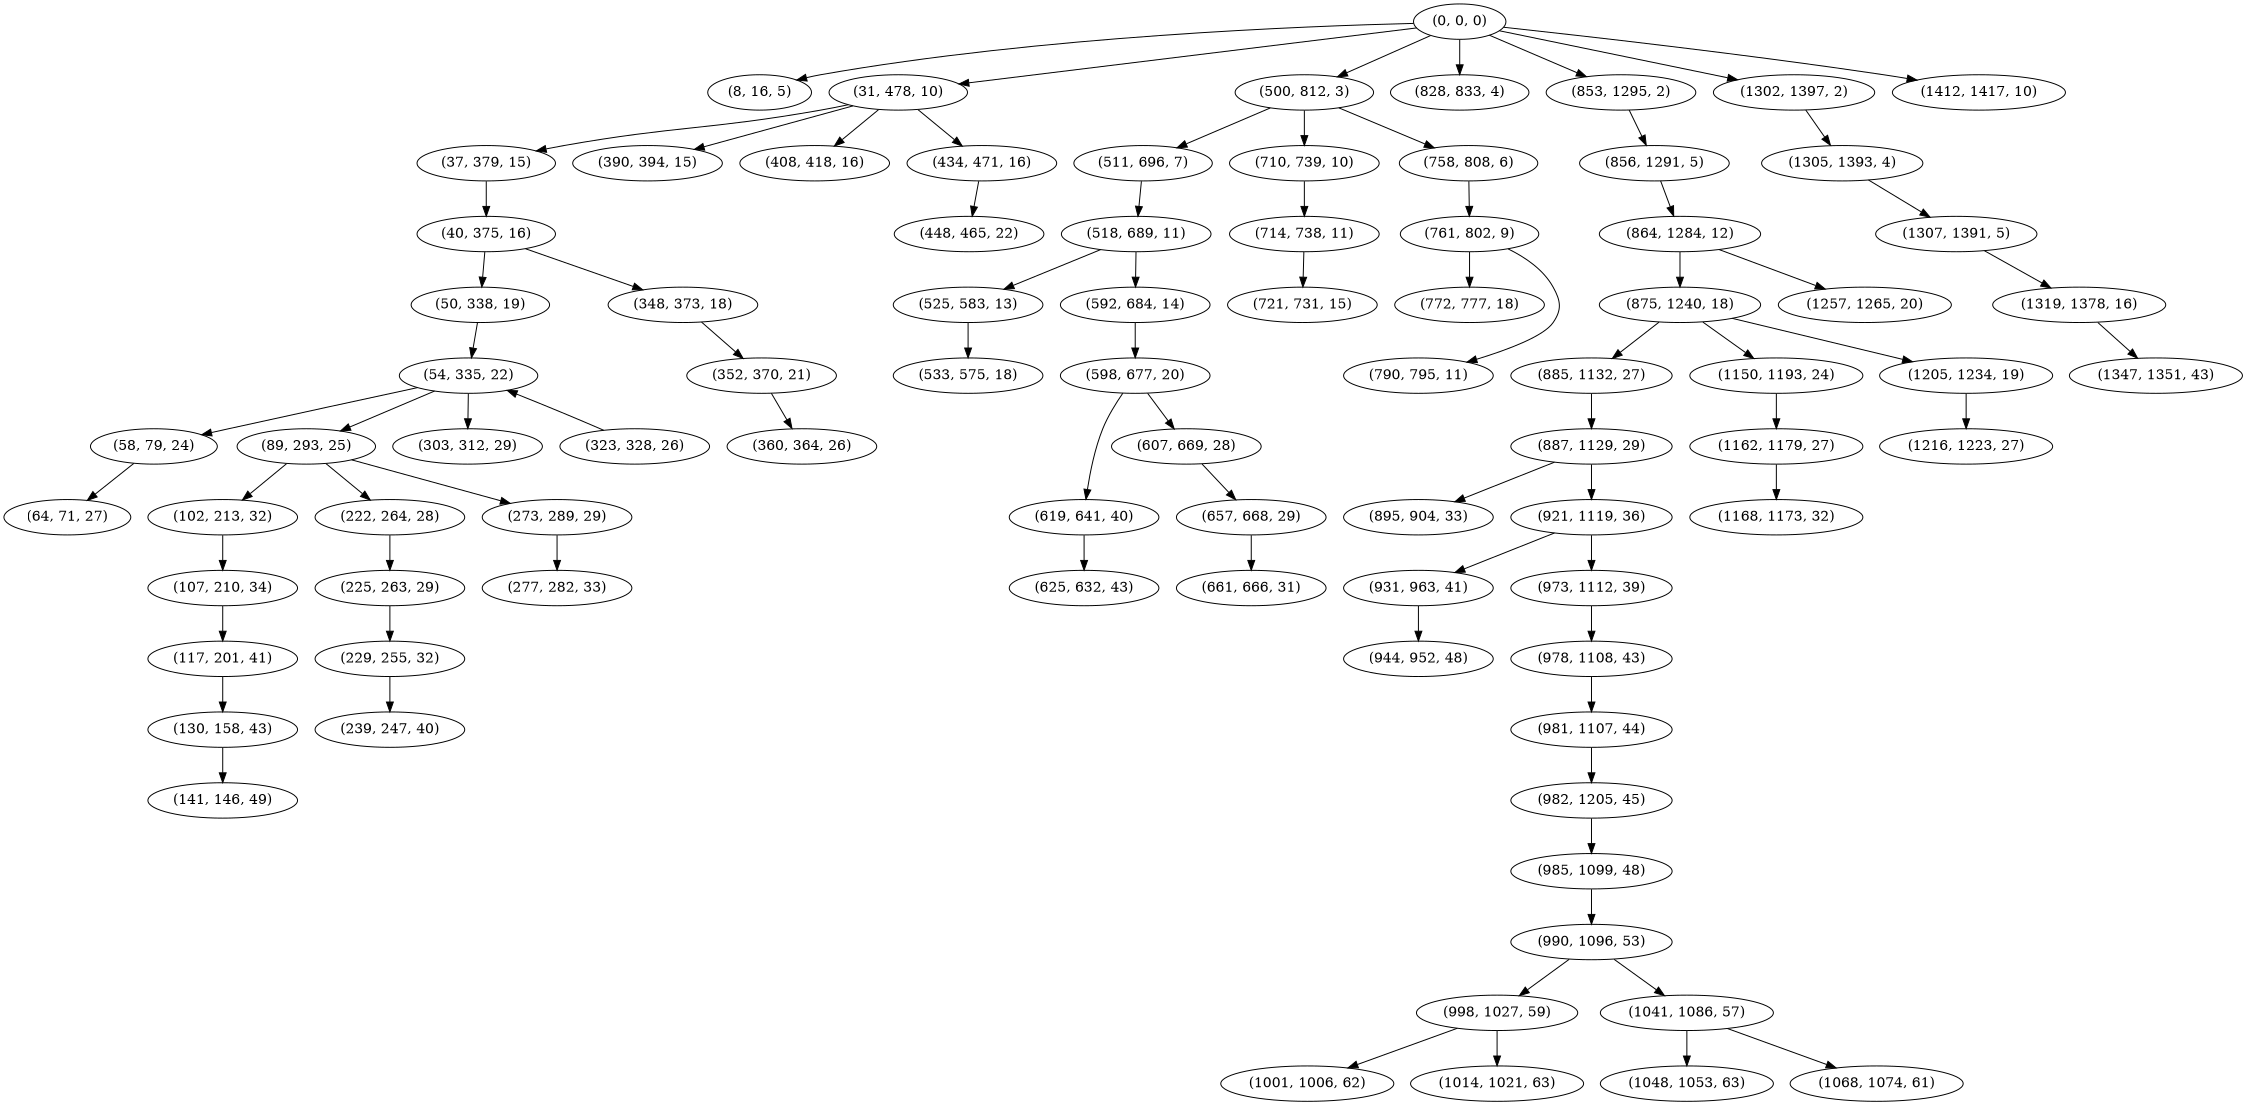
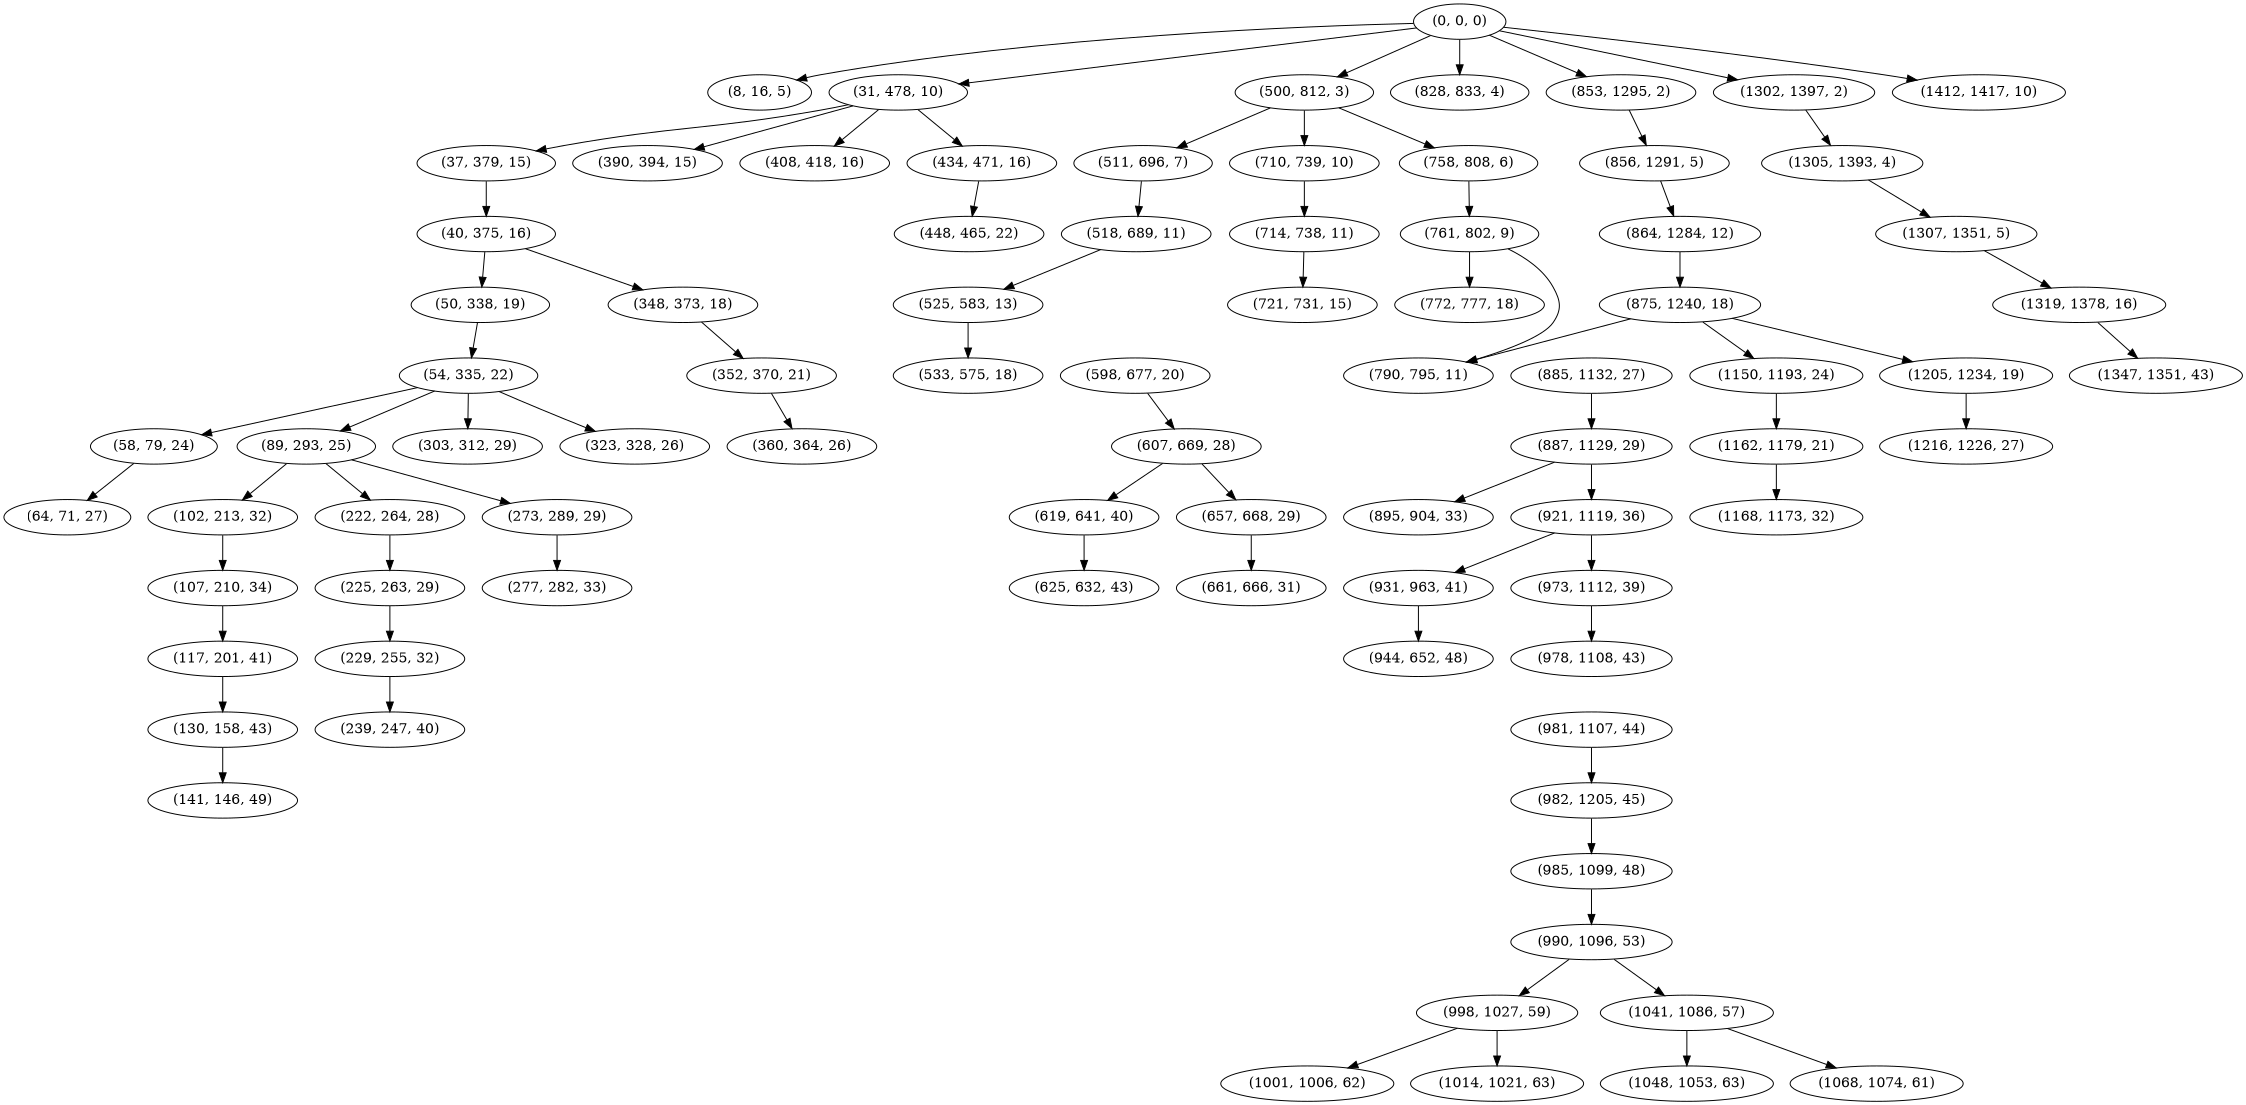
  digraph {
    "(0, 0, 0)"
    "(8, 16, 5)"
    "(31, 478, 10)"
    "(500, 812, 3)"
    "(828, 833, 4)"
    "(853, 1295, 2)"
    "(1302, 1397, 2)"
    "(1412, 1417, 10)"
    "(37, 379, 15)"
    "(390, 394, 15)"
    "(408, 418, 16)"
    "(434, 471, 16)"
    "(511, 696, 7)"
    "(710, 739, 10)"
    "(758, 808, 6)"
    "(856, 1291, 5)"
    "(1305, 1393, 4)"
    "(40, 375, 16)"
    "(448, 465, 22)"
    "(50, 338, 19)"
    "(348, 373, 18)"
    "(54, 335, 22)"
    "(352, 370, 21)"
    "(58, 79, 24)"
    "(89, 293, 25)"
    "(303, 312, 29)"
    "(323, 328, 26)"
    "(64, 71, 27)"
    "(102, 213, 32)"
    "(222, 264, 28)"
    "(273, 289, 29)"
    "(107, 210, 34)"
    "(225, 263, 29)"
    "(277, 282, 33)"
    "(117, 201, 41)"
    "(130, 158, 43)"
    "(141, 146, 49)"
    "(229, 255, 32)"
    "(239, 247, 40)"
    "(360, 364, 26)"
    "(518, 689, 11)"
    "(714, 738, 11)"
    "(761, 802, 9)"
    "(525, 583, 13)"
-   "(592, 684, 14)"
    "(533, 575, 18)"
    "(598, 677, 20)"
    "(607, 669, 28)"
    "(619, 641, 40)"
    "(657, 668, 29)"
    "(625, 632, 43)"
    "(661, 666, 31)"
    "(721, 731, 15)"
    "(772, 777, 18)"
    "(790, 795, 11)"
    "(864, 1284, 12)"
    "(875, 1240, 18)"
-   "(1257, 1265, 20)"
    "(885, 1132, 27)"
    "(1150, 1193, 24)"
    "(1205, 1234, 19)"
    "(887, 1129, 29)"
-   "(1162, 1179, 27)"
-   "(1216, 1223, 27)"
+   "(1162, 1179, 27)" [label="(1162, 1179, 21)"]
+   "(1216, 1223, 27)" [label="(1216, 1226, 27)"]
    "(895, 904, 33)"
    "(921, 1119, 36)"
    "(931, 963, 41)"
    "(973, 1112, 39)"
-   "(944, 952, 48)"
+   "(944, 952, 48)" [label="(944, 652, 48)"]
    "(978, 1108, 43)"
    "(981, 1107, 44)"
    n72 [label="(982, 1205, 45)"]
    "(985, 1099, 48)"
    n74 [label="(990, 1096, 53)"]
    "(998, 1027, 59)"
    "(1041, 1086, 57)"
    "(1001, 1006, 62)"
    "(1014, 1021, 63)"
    "(1048, 1053, 63)"
    "(1068, 1074, 61)"
    "(1168, 1173, 32)"
-   "(1307, 1391, 5)"
+   "(1307, 1391, 5)" [label="(1307, 1351, 5)"]
    "(1319, 1378, 16)"
    "(1347, 1351, 43)"
    "(0, 0, 0)" -> "(8, 16, 5)"
    "(0, 0, 0)" -> "(31, 478, 10)"
    "(0, 0, 0)" -> "(500, 812, 3)"
    "(0, 0, 0)" -> "(828, 833, 4)"
    "(0, 0, 0)" -> "(853, 1295, 2)"
    "(0, 0, 0)" -> "(1302, 1397, 2)"
    "(0, 0, 0)" -> "(1412, 1417, 10)"
    "(31, 478, 10)" -> "(37, 379, 15)"
    "(31, 478, 10)" -> "(390, 394, 15)"
    "(31, 478, 10)" -> "(408, 418, 16)"
    "(31, 478, 10)" -> "(434, 471, 16)"
    "(500, 812, 3)" -> "(511, 696, 7)"
    "(500, 812, 3)" -> "(710, 739, 10)"
    "(500, 812, 3)" -> "(758, 808, 6)"
    "(853, 1295, 2)" -> "(856, 1291, 5)"
    "(1302, 1397, 2)" -> "(1305, 1393, 4)"
    "(37, 379, 15)" -> "(40, 375, 16)"
    "(434, 471, 16)" -> "(448, 465, 22)"
    "(511, 696, 7)" -> "(518, 689, 11)"
    "(710, 739, 10)" -> "(714, 738, 11)"
    "(758, 808, 6)" -> "(761, 802, 9)"
    "(856, 1291, 5)" -> "(864, 1284, 12)"
    "(1305, 1393, 4)" -> "(1307, 1391, 5)"
    "(40, 375, 16)" -> "(50, 338, 19)"
    "(40, 375, 16)" -> "(348, 373, 18)"
    "(50, 338, 19)" -> "(54, 335, 22)"
    "(348, 373, 18)" -> "(352, 370, 21)"
    "(54, 335, 22)" -> "(58, 79, 24)"
    "(54, 335, 22)" -> "(89, 293, 25)"
    "(54, 335, 22)" -> "(303, 312, 29)"
-   "(323, 328, 26)" -> "(54, 335, 22)"
+   "(54, 335, 22)" -> "(323, 328, 26)"
    "(352, 370, 21)" -> "(360, 364, 26)"
    "(58, 79, 24)" -> "(64, 71, 27)"
    "(89, 293, 25)" -> "(102, 213, 32)"
    "(89, 293, 25)" -> "(222, 264, 28)"
    "(89, 293, 25)" -> "(273, 289, 29)"
    "(102, 213, 32)" -> "(107, 210, 34)"
    "(222, 264, 28)" -> "(225, 263, 29)"
    "(273, 289, 29)" -> "(277, 282, 33)"
    "(107, 210, 34)" -> "(117, 201, 41)"
    "(225, 263, 29)" -> "(229, 255, 32)"
    "(117, 201, 41)" -> "(130, 158, 43)"
    "(130, 158, 43)" -> "(141, 146, 49)"
    "(229, 255, 32)" -> "(239, 247, 40)"
    "(518, 689, 11)" -> "(525, 583, 13)"
-   "(518, 689, 11)" -> "(592, 684, 14)"
    "(714, 738, 11)" -> "(721, 731, 15)"
    "(761, 802, 9)" -> "(772, 777, 18)"
    "(761, 802, 9)" -> "(790, 795, 11)"
    "(525, 583, 13)" -> "(533, 575, 18)"
-   "(592, 684, 14)" -> "(598, 677, 20)"
    "(598, 677, 20)" -> "(607, 669, 28)"
-   "(598, 677, 20)" -> "(619, 641, 40)"
+   "(607, 669, 28)" -> "(619, 641, 40)"
    "(607, 669, 28)" -> "(657, 668, 29)"
    "(619, 641, 40)" -> "(625, 632, 43)"
    "(657, 668, 29)" -> "(661, 666, 31)"
    "(864, 1284, 12)" -> "(875, 1240, 18)"
-   "(864, 1284, 12)" -> "(1257, 1265, 20)"
-   "(875, 1240, 18)" -> "(885, 1132, 27)"
+   "(875, 1240, 18)" -> "(790, 795, 11)"
    "(875, 1240, 18)" -> "(1150, 1193, 24)"
    "(875, 1240, 18)" -> "(1205, 1234, 19)"
    "(885, 1132, 27)" -> "(887, 1129, 29)"
    "(1150, 1193, 24)" -> "(1162, 1179, 27)"
    "(1205, 1234, 19)" -> "(1216, 1223, 27)"
    "(887, 1129, 29)" -> "(895, 904, 33)"
    "(887, 1129, 29)" -> "(921, 1119, 36)"
    "(1162, 1179, 27)" -> "(1168, 1173, 32)"
    "(921, 1119, 36)" -> "(931, 963, 41)"
    "(921, 1119, 36)" -> "(973, 1112, 39)"
    "(931, 963, 41)" -> "(944, 952, 48)"
    "(973, 1112, 39)" -> "(978, 1108, 43)"
-   "(978, 1108, 43)" -> "(981, 1107, 44)"
    "(981, 1107, 44)" -> n72
    n72 -> "(985, 1099, 48)"
    "(985, 1099, 48)" -> n74
    n74 -> "(998, 1027, 59)"
    n74 -> "(1041, 1086, 57)"
    "(998, 1027, 59)" -> "(1001, 1006, 62)"
    "(998, 1027, 59)" -> "(1014, 1021, 63)"
    "(1041, 1086, 57)" -> "(1048, 1053, 63)"
    "(1041, 1086, 57)" -> "(1068, 1074, 61)"
    "(1307, 1391, 5)" -> "(1319, 1378, 16)"
    "(1319, 1378, 16)" -> "(1347, 1351, 43)"
  }
